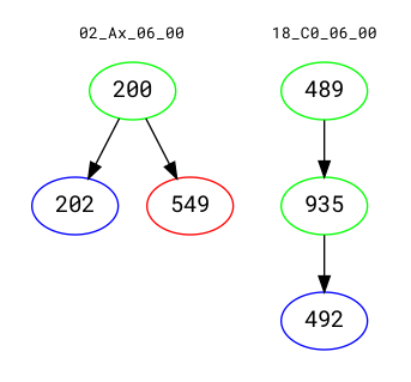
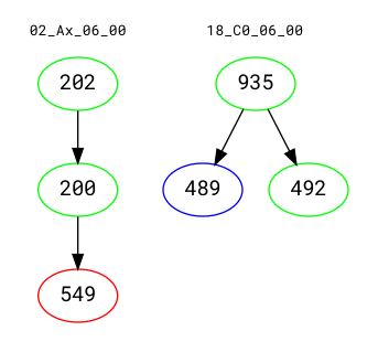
  digraph {
    fontname="Roboto Mono"
    node [color=green fontname="Roboto Mono"]
    edge [color=black fontname="Roboto Mono"]
    n1 [label=200]
-   n2 [color=blue label=202]
+   n2 [label=202]
    n3 [color=red label=549]
-   n4 [label=489]
-   n5 [color=blue label=492]
+   n4 [color=blue label=489]
+   n5 [label=492]
    n6 [label=935]
    subgraph cluster_1 {
      color=white
      fontsize=10
      label="02_Ax_06_00"
      n1
      n2
      n3
    }
    subgraph cluster_2 {
      color=white
      fontsize=10
      label="18_C0_06_00"
      n4
      n5
      n6
    }
-   n1 -> n2
+   n2 -> n1
    n1 -> n3
-   n4 -> n6
+   n6 -> n4
    n6 -> n5
  }
